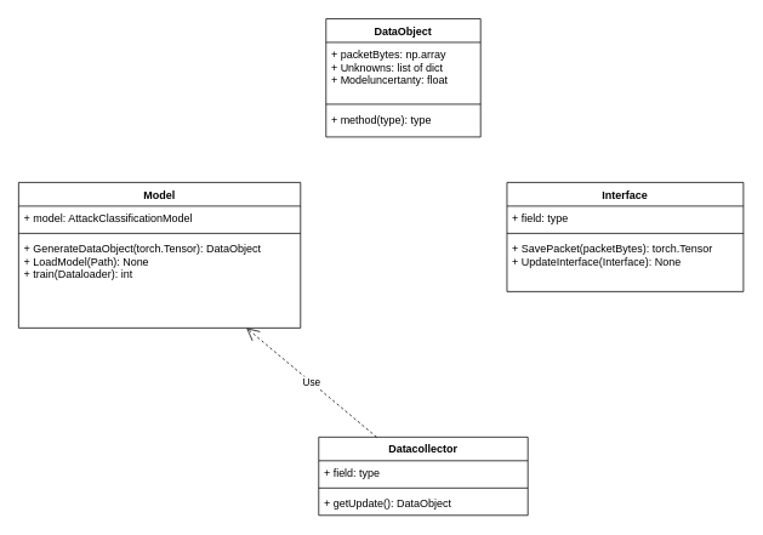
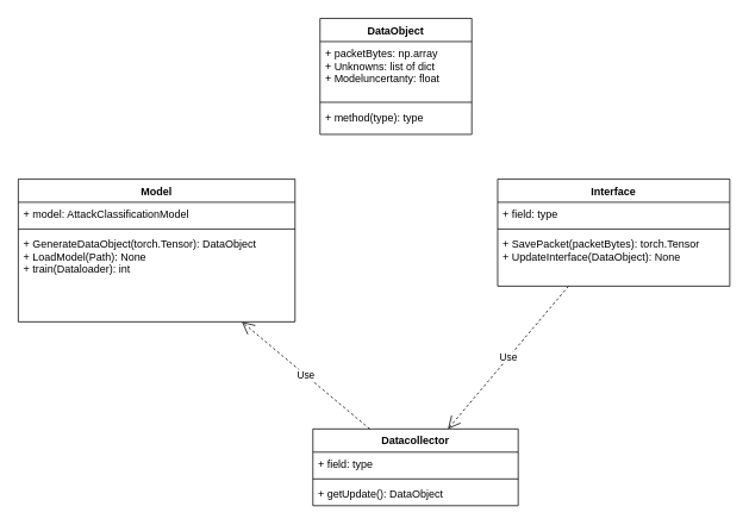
  <mxCell id="0" />
  <mxCell id="1" parent="0" />
  <mxCell id="2" value="Model" style="swimlane;fontStyle=1;align=center;verticalAlign=top;childLayout=stackLayout;horizontal=1;startSize=26;horizontalStack=0;resizeParent=1;resizeParentMax=0;resizeLast=0;collapsible=1;marginBottom=0;" parent="1" vertex="1"><mxGeometry x="20" y="200" width="310" height="160" as="geometry" /></mxCell>
  <mxCell id="3" value="+ model: AttackClassificationModel" style="text;strokeColor=none;fillColor=none;align=left;verticalAlign=top;spacingLeft=4;spacingRight=4;overflow=hidden;rotatable=0;points=[[0,0.5],[1,0.5]];portConstraint=eastwest;" parent="2" vertex="1"><mxGeometry y="26" width="310" height="26" as="geometry" /></mxCell>
  <mxCell id="4" value="" style="line;strokeWidth=1;fillColor=none;align=left;verticalAlign=middle;spacingTop=-1;spacingLeft=3;spacingRight=3;rotatable=0;labelPosition=right;points=[];portConstraint=eastwest;" parent="2" vertex="1"><mxGeometry y="52" width="310" height="8" as="geometry" /></mxCell>
  <mxCell id="5" value="+ GenerateDataObject(torch.Tensor): DataObject&#10;+ LoadModel(Path): None&#10;+ train(Dataloader): int" style="text;strokeColor=none;fillColor=none;align=left;verticalAlign=top;spacingLeft=4;spacingRight=4;overflow=hidden;rotatable=0;points=[[0,0.5],[1,0.5]];portConstraint=eastwest;" parent="2" vertex="1"><mxGeometry y="60" width="310" height="100" as="geometry" /></mxCell>
  <mxCell id="6" value="Interface" style="swimlane;fontStyle=1;align=center;verticalAlign=top;childLayout=stackLayout;horizontal=1;startSize=26;horizontalStack=0;resizeParent=1;resizeParentMax=0;resizeLast=0;collapsible=1;marginBottom=0;" parent="1" vertex="1"><mxGeometry x="557" y="200" width="260" height="120" as="geometry" /></mxCell>
  <mxCell id="7" value="+ field: type" style="text;strokeColor=none;fillColor=none;align=left;verticalAlign=top;spacingLeft=4;spacingRight=4;overflow=hidden;rotatable=0;points=[[0,0.5],[1,0.5]];portConstraint=eastwest;" parent="6" vertex="1"><mxGeometry y="26" width="260" height="26" as="geometry" /></mxCell>
  <mxCell id="8" value="" style="line;strokeWidth=1;fillColor=none;align=left;verticalAlign=middle;spacingTop=-1;spacingLeft=3;spacingRight=3;rotatable=0;labelPosition=right;points=[];portConstraint=eastwest;" parent="6" vertex="1"><mxGeometry y="52" width="260" height="8" as="geometry" /></mxCell>
- <mxCell id="9" value="+ SavePacket(packetBytes): torch.Tensor&#10;+ UpdateInterface(Interface): None&#10;" style="text;strokeColor=none;fillColor=none;align=left;verticalAlign=top;spacingLeft=4;spacingRight=4;overflow=hidden;rotatable=0;points=[[0,0.5],[1,0.5]];portConstraint=eastwest;" parent="6" vertex="1"><mxGeometry y="60" width="260" height="60" as="geometry" /></mxCell>
+ <mxCell id="9" value="+ SavePacket(packetBytes): torch.Tensor&#10;+ UpdateInterface(DataObject): None&#10;" style="text;strokeColor=none;fillColor=none;align=left;verticalAlign=top;spacingLeft=4;spacingRight=4;overflow=hidden;rotatable=0;points=[[0,0.5],[1,0.5]];portConstraint=eastwest;" parent="6" vertex="1"><mxGeometry y="60" width="260" height="60" as="geometry" /></mxCell>
  <mxCell id="10" value="DataObject" style="swimlane;fontStyle=1;align=center;verticalAlign=top;childLayout=stackLayout;horizontal=1;startSize=26;horizontalStack=0;resizeParent=1;resizeParentMax=0;resizeLast=0;collapsible=1;marginBottom=0;" parent="1" vertex="1"><mxGeometry x="358" y="20" width="170" height="130" as="geometry" /></mxCell>
  <mxCell id="11" value="+ packetBytes: np.array&#10;+ Unknowns: list of dict&#10;+ Modeluncertanty: float&#10;" style="text;strokeColor=none;fillColor=none;align=left;verticalAlign=top;spacingLeft=4;spacingRight=4;overflow=hidden;rotatable=0;points=[[0,0.5],[1,0.5]];portConstraint=eastwest;" parent="10" vertex="1"><mxGeometry y="26" width="170" height="64" as="geometry" /></mxCell>
  <mxCell id="12" value="" style="line;strokeWidth=1;fillColor=none;align=left;verticalAlign=middle;spacingTop=-1;spacingLeft=3;spacingRight=3;rotatable=0;labelPosition=right;points=[];portConstraint=eastwest;" parent="10" vertex="1"><mxGeometry y="90" width="170" height="8" as="geometry" /></mxCell>
  <mxCell id="13" value="+ method(type): type" style="text;strokeColor=none;fillColor=none;align=left;verticalAlign=top;spacingLeft=4;spacingRight=4;overflow=hidden;rotatable=0;points=[[0,0.5],[1,0.5]];portConstraint=eastwest;" parent="10" vertex="1"><mxGeometry y="98" width="170" height="32" as="geometry" /></mxCell>
  <mxCell id="14" value="Datacollector" style="swimlane;fontStyle=1;align=center;verticalAlign=top;childLayout=stackLayout;horizontal=1;startSize=26;horizontalStack=0;resizeParent=1;resizeParentMax=0;resizeLast=0;collapsible=1;marginBottom=0;" parent="1" vertex="1"><mxGeometry x="350" y="480" width="230" height="86" as="geometry" /></mxCell>
  <mxCell id="15" value="+ field: type" style="text;strokeColor=none;fillColor=none;align=left;verticalAlign=top;spacingLeft=4;spacingRight=4;overflow=hidden;rotatable=0;points=[[0,0.5],[1,0.5]];portConstraint=eastwest;" parent="14" vertex="1"><mxGeometry y="26" width="230" height="26" as="geometry" /></mxCell>
  <mxCell id="16" value="" style="line;strokeWidth=1;fillColor=none;align=left;verticalAlign=middle;spacingTop=-1;spacingLeft=3;spacingRight=3;rotatable=0;labelPosition=right;points=[];portConstraint=eastwest;" parent="14" vertex="1"><mxGeometry y="52" width="230" height="8" as="geometry" /></mxCell>
  <mxCell id="17" value="+ getUpdate(): DataObject" style="text;strokeColor=none;fillColor=none;align=left;verticalAlign=top;spacingLeft=4;spacingRight=4;overflow=hidden;rotatable=0;points=[[0,0.5],[1,0.5]];portConstraint=eastwest;" parent="14" vertex="1"><mxGeometry y="60" width="230" height="26" as="geometry" /></mxCell>
  <mxCell id="18" value="Use" style="endArrow=open;endSize=12;dashed=1;html=1;rounded=0;" parent="1" source="14" target="2" edge="1"><mxGeometry width="160" relative="1" as="geometry"><mxPoint x="280" y="390" as="sourcePoint" /><mxPoint x="440" y="390" as="targetPoint" /></mxGeometry></mxCell>
+ <mxCell id="19" value="Use" style="endArrow=open;endSize=12;dashed=1;html=1;rounded=0;" parent="1" source="6" target="14" edge="1"><mxGeometry width="160" relative="1" as="geometry"><mxPoint x="280" y="340" as="sourcePoint" /><mxPoint x="440" y="340" as="targetPoint" /></mxGeometry></mxCell>
